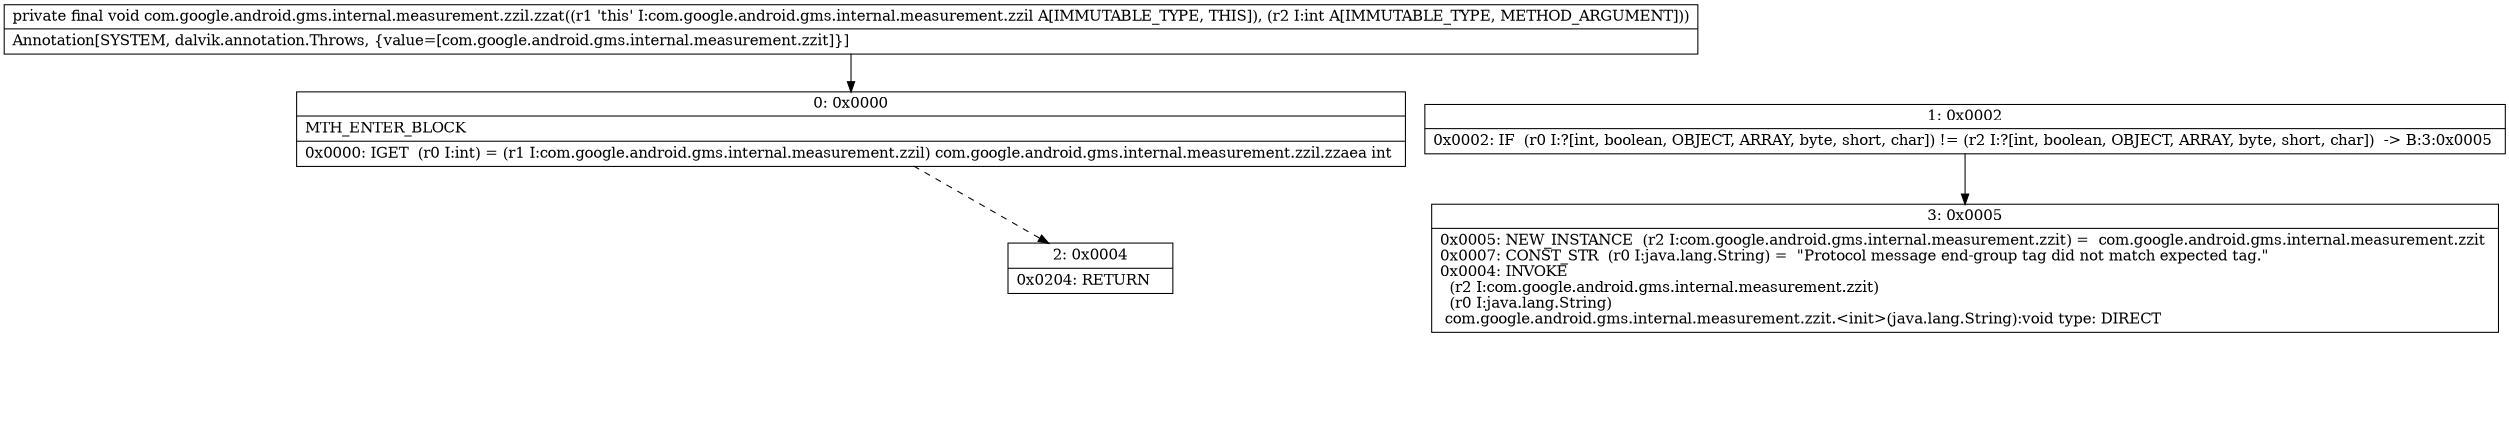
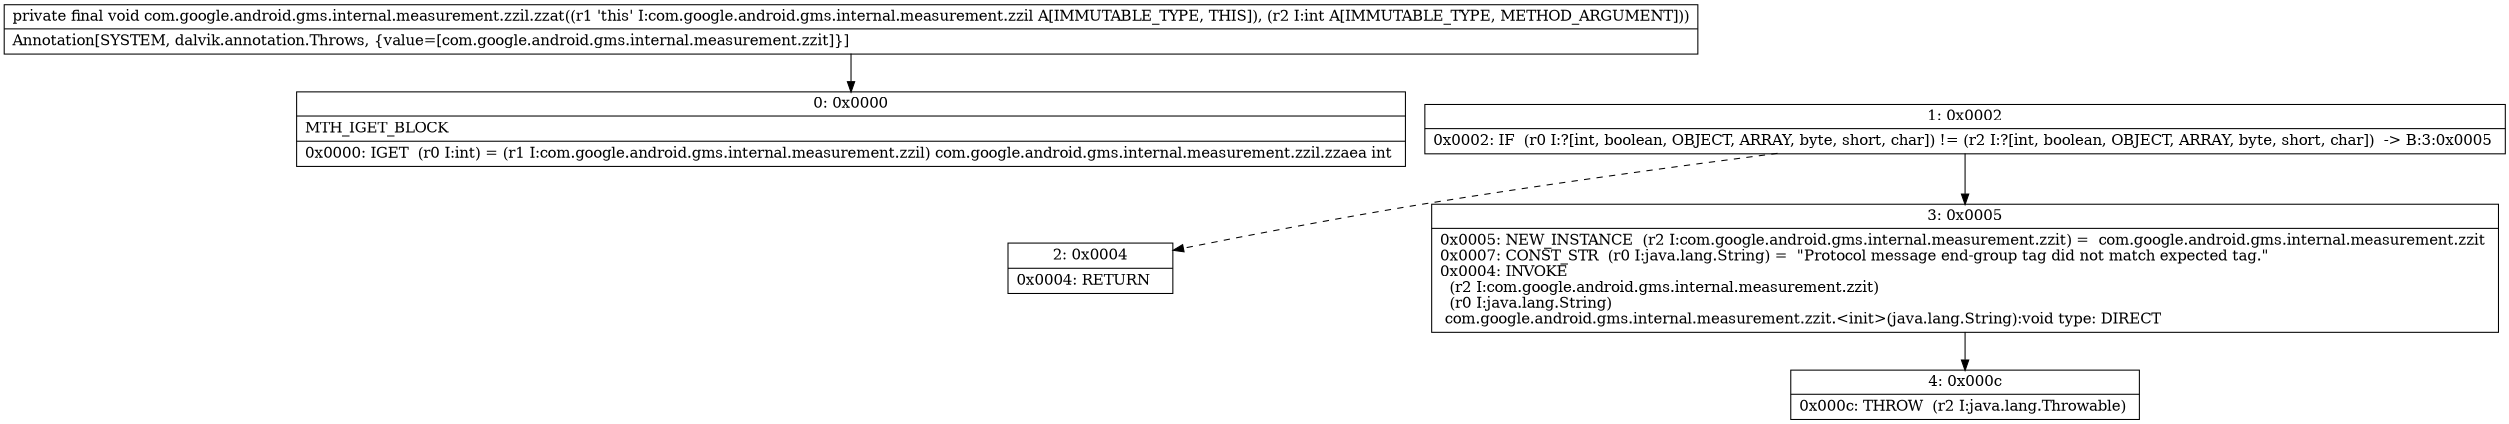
  digraph {
    node [shape=record]
-   n1 [label="{0\:\ 0x0000|MTH_ENTER_BLOCK\l|0x0000: IGET  (r0 I:int) = (r1 I:com.google.android.gms.internal.measurement.zzil) com.google.android.gms.internal.measurement.zzil.zzaea int \l}"]
+   n1 [label="{0\:\ 0x0000|MTH_IGET_BLOCK\l|0x0000: IGET  (r0 I:int) = (r1 I:com.google.android.gms.internal.measurement.zzil) com.google.android.gms.internal.measurement.zzil.zzaea int \l}"]
    n2 [label="{1\:\ 0x0002|0x0002: IF  (r0 I:?[int, boolean, OBJECT, ARRAY, byte, short, char]) != (r2 I:?[int, boolean, OBJECT, ARRAY, byte, short, char])  \-\> B:3:0x0005 \l}"]
-   n3 [label="{2\:\ 0x0004|0x0204: RETURN   \l}"]
+   n3 [label="{2\:\ 0x0004|0x0004: RETURN   \l}"]
    n4 [label="{3\:\ 0x0005|0x0005: NEW_INSTANCE  (r2 I:com.google.android.gms.internal.measurement.zzit) =  com.google.android.gms.internal.measurement.zzit \l0x0007: CONST_STR  (r0 I:java.lang.String) =  \"Protocol message end\-group tag did not match expected tag.\" \l0x0004: INVOKE  \l  (r2 I:com.google.android.gms.internal.measurement.zzit)\l  (r0 I:java.lang.String)\l com.google.android.gms.internal.measurement.zzit.\<init\>(java.lang.String):void type: DIRECT \l}"]
+   n5 [label="{4\:\ 0x000c|0x000c: THROW  (r2 I:java.lang.Throwable) \l}"]
    n6 [label="{private final void com.google.android.gms.internal.measurement.zzil.zzat((r1 'this' I:com.google.android.gms.internal.measurement.zzil A[IMMUTABLE_TYPE, THIS]), (r2 I:int A[IMMUTABLE_TYPE, METHOD_ARGUMENT]))  | Annotation[SYSTEM, dalvik.annotation.Throws, \{value=[com.google.android.gms.internal.measurement.zzit]\}]\l}"]
-   n1 -> n3 [style=dashed]
+   n2 -> n3 [style=dashed]
    n2 -> n4
+   n4 -> n5
    n6 -> n1
  }
